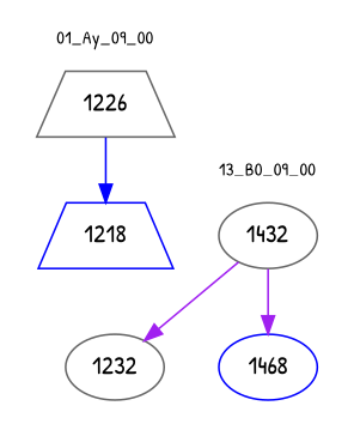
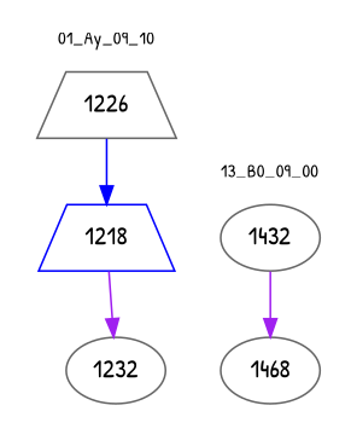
  digraph {
    fontname="Patrick Hand"
    node [color=gray40 fontname="Patrick Hand" shape=ellipse]
    edge [color=purple fontname="Patrick Hand"]
    n1 [label=1226 shape=trapezium]
    n2 [color=blue label=1218 shape=trapezium]
    n3 [label=1232]
    n4 [label=1432]
-   n5 [color=blue label=1468]
+   n5 [label=1468]
    subgraph cluster_1 {
      color=white
      fontsize=10
-     label="01_Ay_09_00"
+     label="01_Ay_09_10"
      n1
      n2
      n3
    }
    subgraph cluster_2 {
      color=white
      fontsize=10
      label="13_B0_09_00"
      n4
      n5
    }
    n1 -> n2 [color=blue]
-   n4 -> n3
+   n2 -> n3
    n4 -> n5
  }
